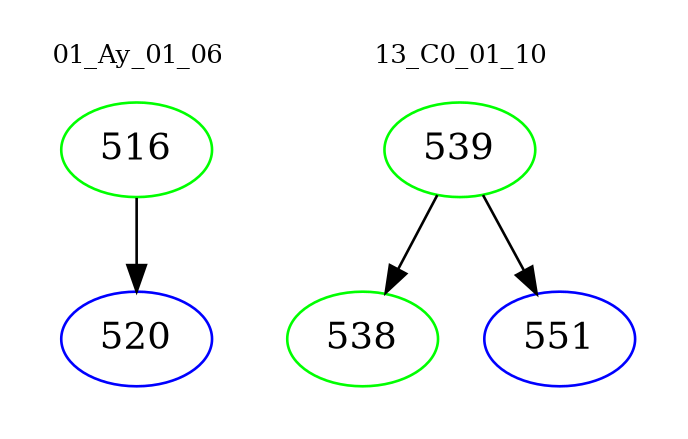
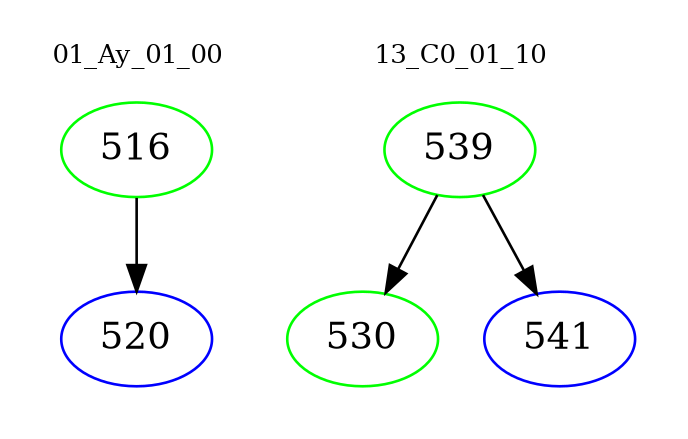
  digraph {
    node [color=green]
    edge [color=black]
    n1 [label=516]
    n2 [color=blue label=520]
    n3 [label=539]
-   n4 [label=538]
-   n5 [color=blue label=551]
+   n4 [label=530]
+   n5 [color=blue label=541]
    subgraph cluster_1 {
      color=white
      fontsize=10
-     label="01_Ay_01_06"
+     label="01_Ay_01_00"
      n1
      n2
    }
    subgraph cluster_2 {
      color=white
      fontsize=10
      label="13_C0_01_10"
      n3
      n4
      n5
    }
    n1 -> n2
    n3 -> n4
    n3 -> n5
  }
